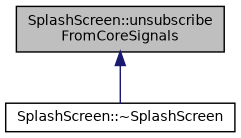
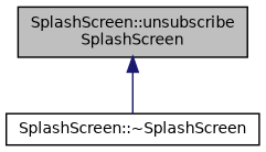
  digraph {
    rankdir=TB
    node [color=black fontname=Helvetica fontsize=10 shape=record style=filled]
-   n1 [fillcolor=grey75 fontcolor=black height=0.2 label="SplashScreen::unsubscribe\lFromCoreSignals" width=0.4]
+   n1 [fillcolor=grey75 fontcolor=black height=0.2 label="SplashScreen::unsubscribe\lSplashScreen" width=0.4]
    n2 [fillcolor=white height=0.2 label="SplashScreen::~SplashScreen" width=0.4]
    n1 -> n2 [color=midnightblue dir=back fontname=Helvetica fontsize=10 labelfontname=Helvetica labelfontsize=10 style=solid]
  }
